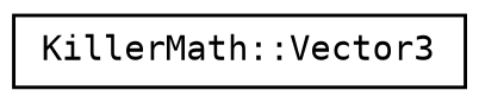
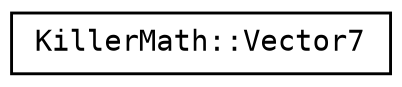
  digraph {
    rankdir=LR
    fontname="DejaVu Sans Mono"
-   n1 [color=black fillcolor=white fontname="DejaVu Sans Mono" fontsize=10 height=0.2 label="KillerMath::Vector3" shape=record style=filled width=0.4]
+   n1 [color=black fillcolor=white fontname="DejaVu Sans Mono" fontsize=10 height=0.2 label="KillerMath::Vector7" shape=record style=filled width=0.4]
  }
